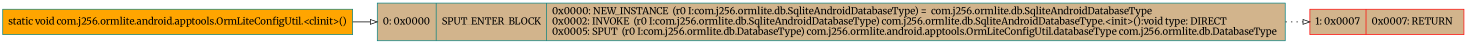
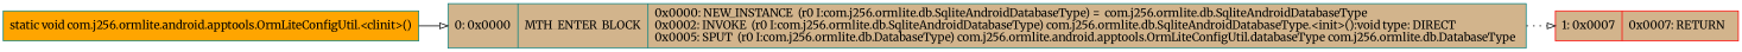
  digraph {
    rankdir=LR
    fontname=Merriweather
    node [shape=record style=filled fillcolor=tan color=teal fontname=Merriweather]
    edge [arrowhead=onormal fontname=Merriweather]
-   n1 [label="{0\:\ 0x0000|SPUT_ENTER_BLOCK\l|0x0000: NEW_INSTANCE  (r0 I:com.j256.ormlite.db.SqliteAndroidDatabaseType) =  com.j256.ormlite.db.SqliteAndroidDatabaseType \l0x0002: INVOKE  (r0 I:com.j256.ormlite.db.SqliteAndroidDatabaseType) com.j256.ormlite.db.SqliteAndroidDatabaseType.\<init\>():void type: DIRECT \l0x0005: SPUT  (r0 I:com.j256.ormlite.db.DatabaseType) com.j256.ormlite.android.apptools.OrmLiteConfigUtil.databaseType com.j256.ormlite.db.DatabaseType \l}"]
+   n1 [label="{0\:\ 0x0000|MTH_ENTER_BLOCK\l|0x0000: NEW_INSTANCE  (r0 I:com.j256.ormlite.db.SqliteAndroidDatabaseType) =  com.j256.ormlite.db.SqliteAndroidDatabaseType \l0x0002: INVOKE  (r0 I:com.j256.ormlite.db.SqliteAndroidDatabaseType) com.j256.ormlite.db.SqliteAndroidDatabaseType.\<init\>():void type: DIRECT \l0x0005: SPUT  (r0 I:com.j256.ormlite.db.DatabaseType) com.j256.ormlite.android.apptools.OrmLiteConfigUtil.databaseType com.j256.ormlite.db.DatabaseType \l}"]
    n2 [label="{1\:\ 0x0007|0x0007: RETURN   \l}" color=red]
    n3 [label="{static void com.j256.ormlite.android.apptools.OrmLiteConfigUtil.\<clinit\>() }" fillcolor=orange]
    n1 -> n2 [style=dotted]
    n3 -> n1 [style=solid]
  }
